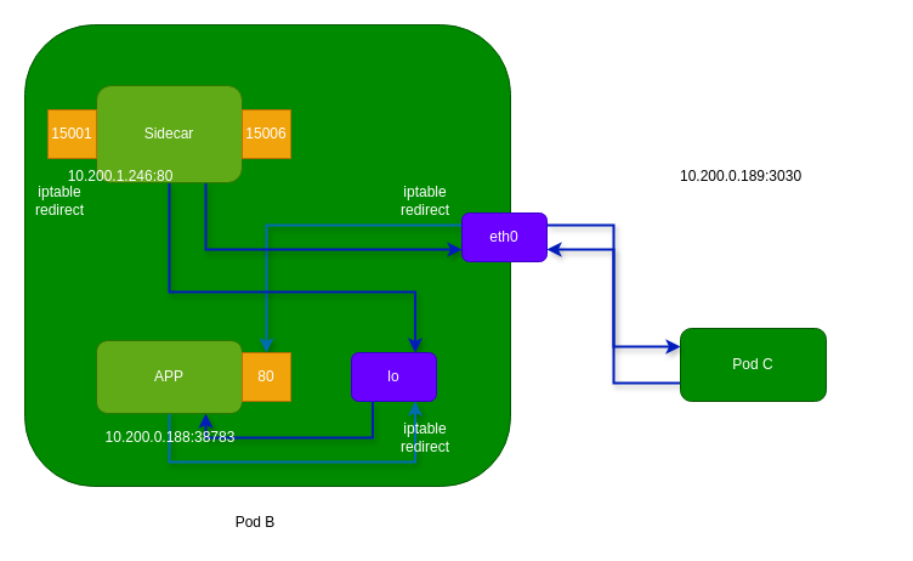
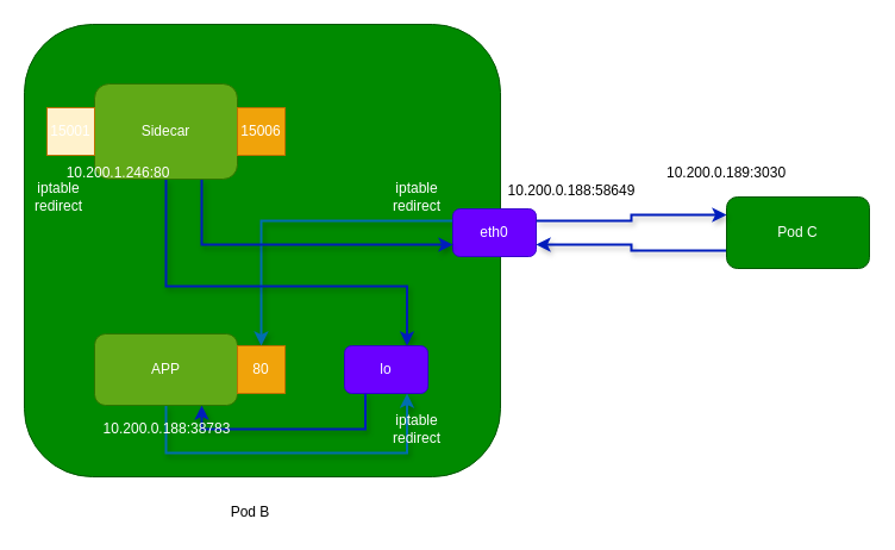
  <mxCell id="0" />
  <mxCell id="1" parent="0" />
  <mxCell id="2" style="edgeStyle=orthogonalEdgeStyle;rounded=0;orthogonalLoop=1;jettySize=auto;html=1;entryX=1;entryY=0.75;entryDx=0;entryDy=0;shadow=1;strokeWidth=2;exitX=0;exitY=0.75;exitDx=0;exitDy=0;fillColor=#0050ef;strokeColor=#001DBC;" edge="1" parent="1" source="3" target="8"><mxGeometry relative="1" as="geometry" /></mxCell>
- <mxCell id="3" value="Pod C" style="rounded=1;whiteSpace=wrap;html=1;fillColor=#008a00;strokeColor=#005700;fontColor=#ffffff;" vertex="1" parent="1"><mxGeometry x="560" y="270" width="120" height="60" as="geometry" /></mxCell>
+ <mxCell id="3" value="Pod C" style="rounded=1;whiteSpace=wrap;html=1;fillColor=#008a00;strokeColor=#005700;fontColor=#ffffff;" vertex="1" parent="1"><mxGeometry x="610" y="165" width="120" height="60" as="geometry" /></mxCell>
  <mxCell id="4" value="" style="rounded=1;whiteSpace=wrap;html=1;fillColor=#008a00;strokeColor=#005700;fontColor=#ffffff;" vertex="1" parent="1"><mxGeometry x="20" y="20" width="400" height="380" as="geometry" /></mxCell>
  <mxCell id="5" value="Pod B" style="text;html=1;strokeColor=none;fillColor=none;align=center;verticalAlign=middle;whiteSpace=wrap;rounded=0;" vertex="1" parent="1"><mxGeometry x="190" y="420" width="40" height="20" as="geometry" /></mxCell>
  <mxCell id="6" style="edgeStyle=orthogonalEdgeStyle;rounded=0;orthogonalLoop=1;jettySize=auto;html=1;exitX=0;exitY=0.25;exitDx=0;exitDy=0;shadow=1;fillColor=#1ba1e2;strokeColor=#006EAF;strokeWidth=2;" edge="1" parent="1" source="8" target="18"><mxGeometry relative="1" as="geometry" /></mxCell>
  <mxCell id="7" style="edgeStyle=orthogonalEdgeStyle;rounded=0;orthogonalLoop=1;jettySize=auto;html=1;entryX=0;entryY=0.25;entryDx=0;entryDy=0;shadow=1;strokeWidth=2;fillColor=#0050ef;strokeColor=#001DBC;exitX=1;exitY=0.25;exitDx=0;exitDy=0;" edge="1" parent="1" source="8" target="3"><mxGeometry relative="1" as="geometry" /></mxCell>
  <mxCell id="8" value="eth0" style="rounded=1;whiteSpace=wrap;html=1;fillColor=#6a00ff;strokeColor=#3700CC;fontColor=#ffffff;" vertex="1" parent="1"><mxGeometry x="380" y="175" width="70" height="40" as="geometry" /></mxCell>
  <mxCell id="9" style="edgeStyle=orthogonalEdgeStyle;rounded=0;orthogonalLoop=1;jettySize=auto;html=1;entryX=0;entryY=0.75;entryDx=0;entryDy=0;shadow=1;strokeWidth=2;fillColor=#0050ef;strokeColor=#001DBC;exitX=0.75;exitY=1;exitDx=0;exitDy=0;" edge="1" parent="1" source="11" target="8"><mxGeometry relative="1" as="geometry"><Array as="points"><mxPoint x="169" y="205" /></Array></mxGeometry></mxCell>
  <mxCell id="10" style="edgeStyle=orthogonalEdgeStyle;rounded=0;orthogonalLoop=1;jettySize=auto;html=1;entryX=0.75;entryY=0;entryDx=0;entryDy=0;shadow=1;strokeWidth=2;fillColor=#0050ef;strokeColor=#001DBC;" edge="1" parent="1" source="11" target="15"><mxGeometry relative="1" as="geometry"><Array as="points"><mxPoint x="139" y="240" /><mxPoint x="342" y="240" /></Array></mxGeometry></mxCell>
  <mxCell id="11" value="Sidecar" style="rounded=1;whiteSpace=wrap;html=1;fillColor=#60a917;strokeColor=#2D7600;fontColor=#ffffff;" vertex="1" parent="1"><mxGeometry x="79" y="70" width="120" height="80" as="geometry" /></mxCell>
  <mxCell id="12" value="15006" style="rounded=0;whiteSpace=wrap;html=1;fillColor=#f0a30a;strokeColor=#BD7000;fontColor=#ffffff;" vertex="1" parent="1"><mxGeometry x="199" y="90" width="40" height="40" as="geometry" /></mxCell>
- <mxCell id="13" value="15001" style="rounded=0;whiteSpace=wrap;html=1;fillColor=#f0a30a;strokeColor=#BD7000;fontColor=#ffffff;" vertex="1" parent="1"><mxGeometry x="39" y="90" width="40" height="40" as="geometry" /></mxCell>
+ <mxCell id="13" value="15001" style="rounded=0;whiteSpace=wrap;html=1;fillColor=#fff2cc;strokeColor=#BD7000;fontColor=#ffffff;" vertex="1" parent="1"><mxGeometry x="39" y="90" width="40" height="40" as="geometry" /></mxCell>
  <mxCell id="14" style="edgeStyle=orthogonalEdgeStyle;rounded=0;orthogonalLoop=1;jettySize=auto;html=1;entryX=0.75;entryY=1;entryDx=0;entryDy=0;shadow=1;strokeWidth=2;exitX=0.25;exitY=1;exitDx=0;exitDy=0;fillColor=#0050ef;strokeColor=#001DBC;" edge="1" parent="1" source="15" target="17"><mxGeometry relative="1" as="geometry"><Array as="points"><mxPoint x="307" y="360" /><mxPoint x="169" y="360" /></Array></mxGeometry></mxCell>
  <mxCell id="15" value="lo" style="rounded=1;whiteSpace=wrap;html=1;fillColor=#6a00ff;strokeColor=#3700CC;fontColor=#ffffff;" vertex="1" parent="1"><mxGeometry x="289" y="290" width="70" height="40" as="geometry" /></mxCell>
  <mxCell id="16" style="edgeStyle=orthogonalEdgeStyle;rounded=0;orthogonalLoop=1;jettySize=auto;html=1;entryX=0.75;entryY=1;entryDx=0;entryDy=0;strokeWidth=2;fillColor=#1ba1e2;strokeColor=#006EAF;shadow=1;" edge="1" parent="1" source="17" target="15"><mxGeometry relative="1" as="geometry"><Array as="points"><mxPoint x="139" y="380" /><mxPoint x="342" y="380" /></Array></mxGeometry></mxCell>
  <mxCell id="17" value="APP" style="rounded=1;whiteSpace=wrap;html=1;fillColor=#60a917;strokeColor=#2D7600;fontColor=#ffffff;" vertex="1" parent="1"><mxGeometry x="79" y="280" width="120" height="60" as="geometry" /></mxCell>
  <mxCell id="18" value="80" style="rounded=0;whiteSpace=wrap;html=1;fillColor=#f0a30a;strokeColor=#BD7000;fontColor=#ffffff;" vertex="1" parent="1"><mxGeometry x="199" y="290" width="40" height="40" as="geometry" /></mxCell>
  <mxCell id="19" value="&lt;font color=&quot;#ffffff&quot;&gt;iptable&lt;br&gt;redirect&lt;/font&gt;" style="text;html=1;strokeColor=none;fillColor=none;align=center;verticalAlign=middle;whiteSpace=wrap;rounded=0;" vertex="1" parent="1"><mxGeometry x="330" y="155" width="40" height="20" as="geometry" /></mxCell>
  <mxCell id="20" value="&lt;font color=&quot;#ffffff&quot;&gt;iptable&lt;br&gt;redirect&lt;/font&gt;" style="text;html=1;strokeColor=none;fillColor=none;align=center;verticalAlign=middle;whiteSpace=wrap;rounded=0;" vertex="1" parent="1"><mxGeometry x="29" y="155" width="40" height="20" as="geometry" /></mxCell>
  <mxCell id="21" value="&lt;font color=&quot;#ffffff&quot;&gt;iptable&lt;br&gt;redirect&lt;/font&gt;" style="text;html=1;strokeColor=none;fillColor=none;align=center;verticalAlign=middle;whiteSpace=wrap;rounded=0;" vertex="1" parent="1"><mxGeometry x="330" y="350" width="40" height="20" as="geometry" /></mxCell>
  <mxCell id="22" value="&lt;font color=&quot;#ffffff&quot;&gt;10.200.0.188:38783&lt;/font&gt;" style="text;html=1;strokeColor=none;fillColor=none;align=center;verticalAlign=middle;whiteSpace=wrap;rounded=0;" vertex="1" parent="1"><mxGeometry x="120" y="350" width="40" height="20" as="geometry" /></mxCell>
  <mxCell id="23" value="&lt;font color=&quot;#ffffff&quot;&gt;10.200.1.246:80&lt;/font&gt;" style="text;html=1;strokeColor=none;fillColor=none;align=center;verticalAlign=middle;whiteSpace=wrap;rounded=0;" vertex="1" parent="1"><mxGeometry x="79" y="135" width="40" height="20" as="geometry" /></mxCell>
+ <mxCell id="24" value="10.200.0.188:58649" style="text;html=1;strokeColor=none;fillColor=none;align=center;verticalAlign=middle;whiteSpace=wrap;rounded=0;" vertex="1" parent="1"><mxGeometry x="460" y="150" width="40" height="20" as="geometry" /></mxCell>
  <mxCell id="25" value="10.200.0.189:3030" style="text;html=1;strokeColor=none;fillColor=none;align=center;verticalAlign=middle;whiteSpace=wrap;rounded=0;" vertex="1" parent="1"><mxGeometry x="590" y="135" width="40" height="20" as="geometry" /></mxCell>
